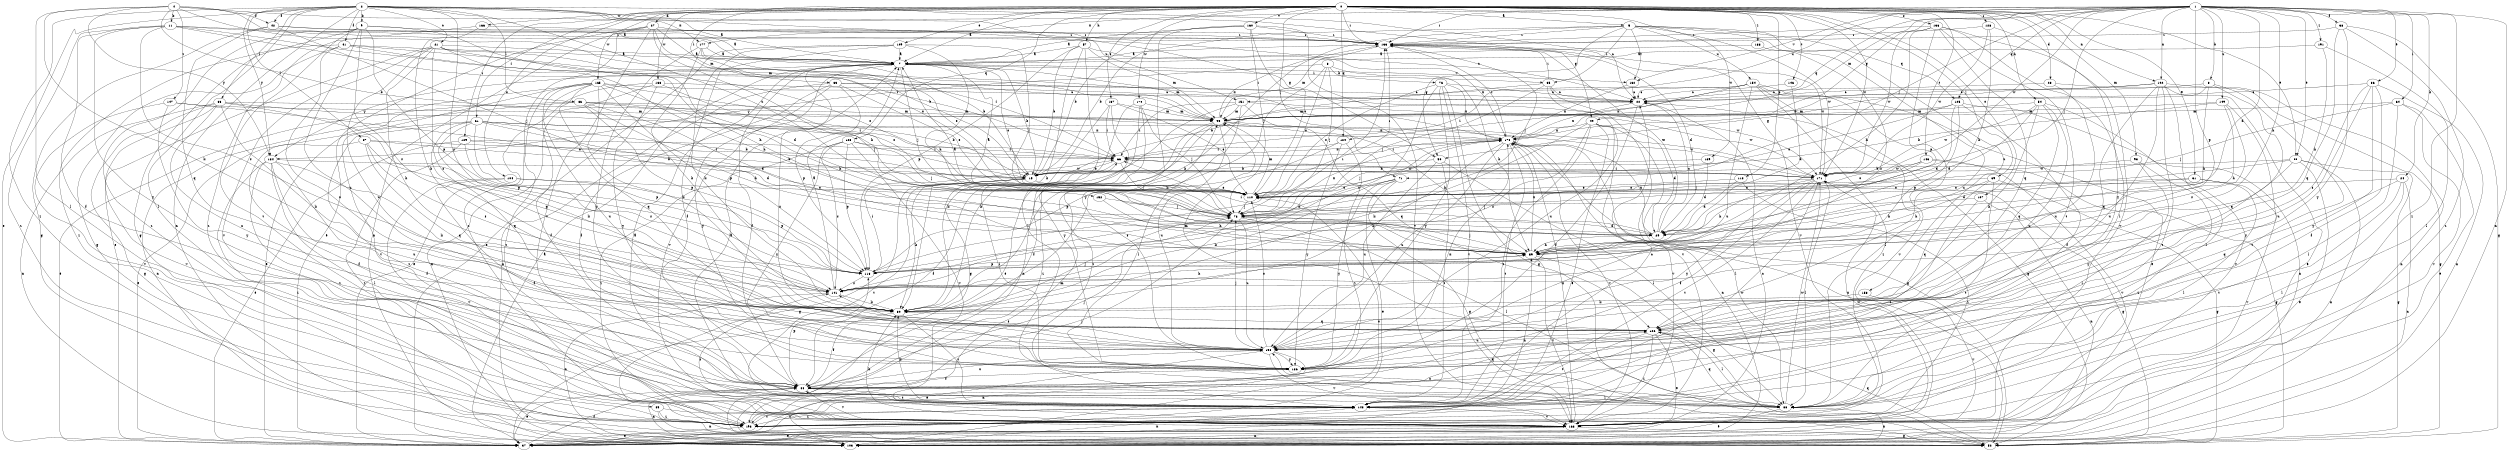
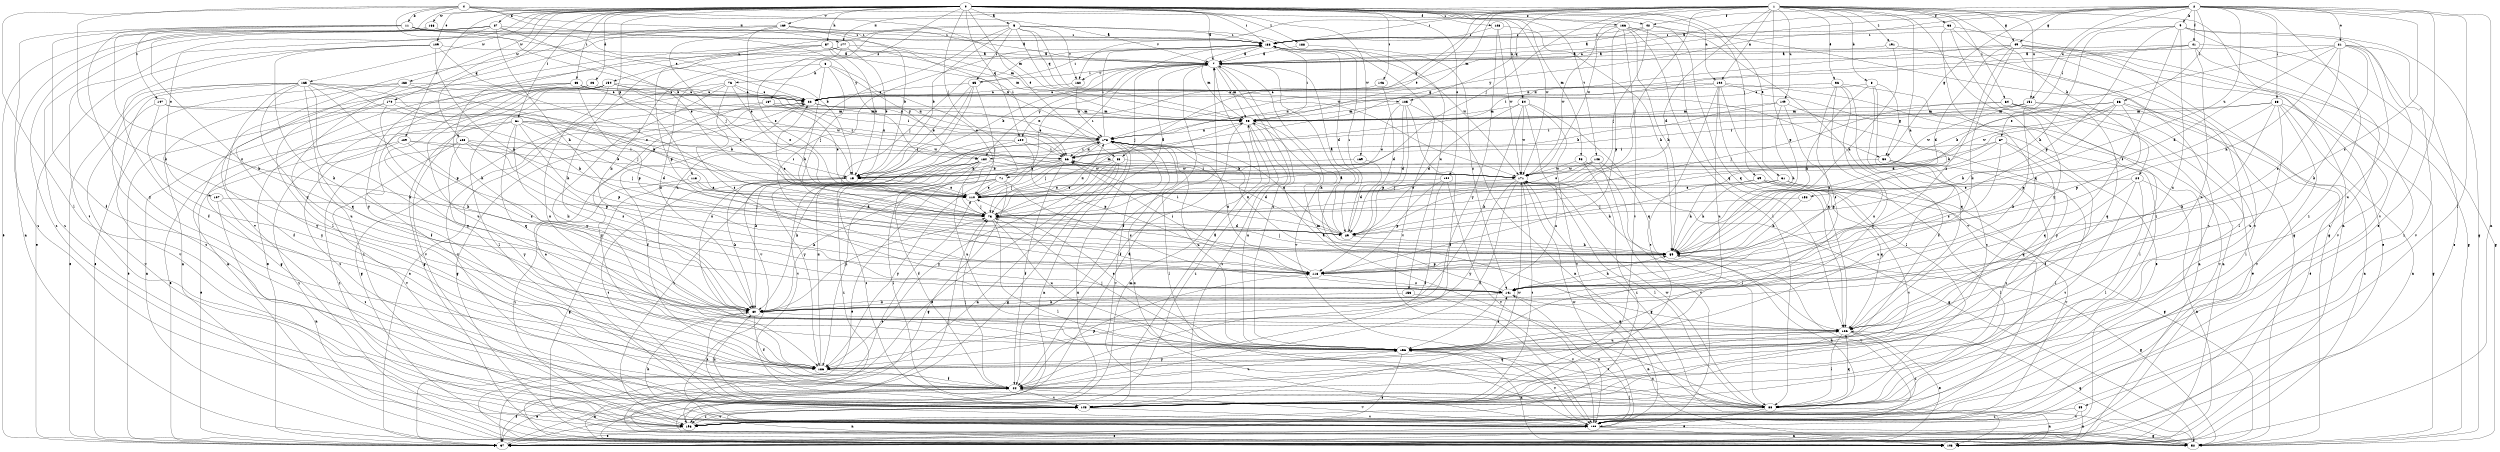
  strict digraph {
    0
    5
    7
    23
    27
    31
    33
    54
    57
    61
    63
    69
    71
    93
    102
    104
    107
    109
    113
    123
    124
    128
    129
    133
    136
    137
    143
    146
    160
    165
    166
    168
    169
    170
    171
    188
    125
    162
    50
    80
    15
    65
    153
    154
    156
    73
    95
    184
    110
    44
    163
    22
    52
    59
    103
    193
    37
    148
    88
    29
    186
    126
    118
    178
    141
    66
    1
    8
    36
    38
    49
    64
    n73 [label=24]
    149
    151
    177
    191
    2
    9
    21
    41
    42
    83
    85
    86
    87
    152
    3
    76
    4
    11
    147
    0 -> 5 [label=a]
    0 -> 7 [label=a]
    0 -> 23 [label=d]
    0 -> 27 [label=d]
    0 -> 31 [label=e]
    0 -> 33 [label=e]
    0 -> 54 [label=h]
    0 -> 57 [label=h]
    0 -> 61 [label=i]
    0 -> 63 [label=i]
    0 -> 69 [label=j]
    0 -> 71 [label=j]
    0 -> 93 [label=m]
    0 -> 102 [label=n]
    0 -> 104 [label=o]
    0 -> 107 [label=o]
    0 -> 109 [label=o]
    0 -> 113 [label=p]
    0 -> 123 [label=q]
    0 -> 124 [label=q]
    0 -> 128 [label=r]
    0 -> 129 [label=r]
    0 -> 133 [label=r]
    0 -> 136 [label=s]
    0 -> 137 [label=s]
    0 -> 143 [label=t]
    0 -> 146 [label=t]
    0 -> 160 [label=v]
    0 -> 165 [label=w]
    0 -> 166 [label=w]
    0 -> 168 [label=w]
    0 -> 169 [label=w]
    0 -> 170 [label=w]
    0 -> 171 [label=w]
    0 -> 188 [label=z]
    5 -> 133 [label=r]
    5 -> 171 [label=w]
    5 -> 125 [label=q]
    5 -> 162 [label=v]
    5 -> 50 [label=g]
    5 -> 80 [label=k]
    5 -> 15 [label=b]
    5 -> 65 [label=i]
    5 -> 153 [label=u]
    5 -> 154 [label=u]
    5 -> 156 [label=u]
    7 -> 162 [label=v]
    7 -> 15 [label=b]
    7 -> 65 [label=i]
    7 -> 156 [label=u]
    7 -> 73 [label=j]
    7 -> 95 [label=m]
    7 -> 184 [label=y]
    7 -> 110 [label=o]
    7 -> 44 [label=f]
    7 -> 163 [label=v]
    23 -> 156 [label=u]
    23 -> 22 [label=c]
    23 -> 52 [label=g]
    27 -> 133 [label=r]
    27 -> 15 [label=b]
    27 -> 110 [label=o]
    27 -> 59 [label=h]
    27 -> 103 [label=n]
    27 -> 193 [label=z]
    27 -> 37 [label=e]
    27 -> 148 [label=t]
    31 -> 110 [label=o]
    31 -> 163 [label=v]
    31 -> 59 [label=h]
    31 -> 88 [label=l]
    33 -> 15 [label=b]
    33 -> 52 [label=g]
    33 -> 103 [label=n]
    33 -> 37 [label=e]
    33 -> 29 [label=d]
    33 -> 186 [label=y]
    54 -> 171 [label=w]
    54 -> 80 [label=k]
    54 -> 156 [label=u]
    54 -> 95 [label=m]
    54 -> 163 [label=v]
    54 -> 29 [label=d]
    54 -> 126 [label=q]
    57 -> 7 [label=a]
    57 -> 80 [label=k]
    57 -> 15 [label=b]
    57 -> 95 [label=m]
    57 -> 88 [label=l]
    57 -> 118 [label=p]
    57 -> 178 [label=x]
    61 -> 171 [label=w]
    61 -> 80 [label=k]
    61 -> 15 [label=b]
    61 -> 37 [label=e]
    61 -> 148 [label=t]
    61 -> 29 [label=d]
    61 -> 126 [label=q]
    61 -> 118 [label=p]
    61 -> 178 [label=x]
    63 -> 171 [label=w]
    63 -> 110 [label=o]
    63 -> 44 [label=f]
    63 -> 22 [label=c]
    63 -> 103 [label=n]
    63 -> 186 [label=y]
    63 -> 118 [label=p]
    69 -> 110 [label=o]
    69 -> 52 [label=g]
    69 -> 59 [label=h]
    69 -> 148 [label=t]
    69 -> 126 [label=q]
    71 -> 80 [label=k]
    71 -> 110 [label=o]
    71 -> 52 [label=g]
    71 -> 37 [label=e]
    71 -> 186 [label=y]
    71 -> 141 [label=s]
    93 -> 171 [label=w]
    93 -> 193 [label=z]
    93 -> 88 [label=l]
    102 -> 156 [label=u]
    102 -> 22 [label=c]
    102 -> 103 [label=n]
    102 -> 37 [label=e]
    102 -> 148 [label=t]
    102 -> 88 [label=l]
    102 -> 126 [label=q]
    102 -> 178 [label=x]
    104 -> 110 [label=o]
    104 -> 44 [label=f]
    104 -> 163 [label=v]
    104 -> 118 [label=p]
    107 -> 73 [label=j]
    107 -> 103 [label=n]
    107 -> 148 [label=t]
    109 -> 7 [label=a]
    109 -> 80 [label=k]
    109 -> 73 [label=j]
    109 -> 44 [label=f]
    109 -> 59 [label=h]
    109 -> 37 [label=e]
    113 -> 110 [label=o]
    113 -> 193 [label=z]
    113 -> 29 [label=d]
    123 -> 73 [label=j]
    123 -> 163 [label=v]
    123 -> 193 [label=z]
    123 -> 186 [label=y]
    123 -> 118 [label=p]
    123 -> 141 [label=s]
    123 -> 66 [label=i]
    124 -> 193 [label=z]
    124 -> 186 [label=y]
    124 -> 118 [label=p]
    124 -> 66 [label=i]
    128 -> 133 [label=r]
    128 -> 171 [label=w]
    128 -> 59 [label=h]
    128 -> 186 [label=y]
    129 -> 15 [label=b]
    129 -> 193 [label=z]
    129 -> 37 [label=e]
    129 -> 141 [label=s]
    129 -> 66 [label=i]
    133 -> 7 [label=a]
    133 -> 171 [label=w]
    133 -> 73 [label=j]
    133 -> 95 [label=m]
    133 -> 163 [label=v]
    133 -> 29 [label=d]
    136 -> 133 [label=r]
    136 -> 171 [label=w]
    136 -> 163 [label=v]
    136 -> 59 [label=h]
    136 -> 148 [label=t]
    136 -> 88 [label=l]
    136 -> 126 [label=q]
    136 -> 118 [label=p]
    137 -> 95 [label=m]
    137 -> 110 [label=o]
    137 -> 52 [label=g]
    137 -> 186 [label=y]
    137 -> 66 [label=i]
    143 -> 171 [label=w]
    143 -> 73 [label=j]
    143 -> 110 [label=o]
    143 -> 163 [label=v]
    143 -> 52 [label=g]
    146 -> 22 [label=c]
    146 -> 29 [label=d]
    160 -> 7 [label=a]
    160 -> 133 [label=r]
    160 -> 15 [label=b]
    160 -> 73 [label=j]
    160 -> 110 [label=o]
    160 -> 163 [label=v]
    160 -> 186 [label=y]
    165 -> 80 [label=k]
    165 -> 156 [label=u]
    165 -> 110 [label=o]
    165 -> 44 [label=f]
    165 -> 163 [label=v]
    165 -> 22 [label=c]
    165 -> 59 [label=h]
    165 -> 37 [label=e]
    165 -> 148 [label=t]
    165 -> 126 [label=q]
    165 -> 118 [label=p]
    166 -> 133 [label=r]
    166 -> 80 [label=k]
    166 -> 193 [label=z]
    168 -> 73 [label=j]
    168 -> 22 [label=c]
    168 -> 103 [label=n]
    168 -> 37 [label=e]
    168 -> 186 [label=y]
    169 -> 15 [label=b]
    169 -> 29 [label=d]
    170 -> 80 [label=k]
    170 -> 73 [label=j]
    170 -> 95 [label=m]
    170 -> 103 [label=n]
    170 -> 37 [label=e]
    171 -> 110 [label=o]
    171 -> 44 [label=f]
    171 -> 59 [label=h]
    171 -> 148 [label=t]
    171 -> 88 [label=l]
    171 -> 186 [label=y]
    171 -> 66 [label=i]
    188 -> 7 [label=a]
    188 -> 141 [label=s]
    125 -> 95 [label=m]
    125 -> 110 [label=o]
    125 -> 44 [label=f]
    125 -> 103 [label=n]
    125 -> 29 [label=d]
    125 -> 118 [label=p]
    162 -> 22 [label=c]
    162 -> 178 [label=x]
    50 -> 15 [label=b]
    50 -> 156 [label=u]
    50 -> 148 [label=t]
    50 -> 88 [label=l]
    80 -> 73 [label=j]
    80 -> 44 [label=f]
    80 -> 148 [label=t]
    80 -> 126 [label=q]
    15 -> 80 [label=k]
    15 -> 110 [label=o]
    15 -> 52 [label=g]
    15 -> 148 [label=t]
    65 -> 133 [label=r]
    65 -> 15 [label=b]
    65 -> 156 [label=u]
    65 -> 73 [label=j]
    65 -> 163 [label=v]
    65 -> 22 [label=c]
    153 -> 80 [label=k]
    153 -> 163 [label=v]
    154 -> 156 [label=u]
    154 -> 163 [label=v]
    154 -> 22 [label=c]
    154 -> 193 [label=z]
    154 -> 37 [label=e]
    154 -> 88 [label=l]
    154 -> 178 [label=x]
    154 -> 66 [label=i]
    156 -> 73 [label=j]
    156 -> 110 [label=o]
    156 -> 163 [label=v]
    156 -> 103 [label=n]
    156 -> 37 [label=e]
    156 -> 186 [label=y]
    156 -> 141 [label=s]
    73 -> 7 [label=a]
    73 -> 156 [label=u]
    73 -> 88 [label=l]
    73 -> 29 [label=d]
    73 -> 178 [label=x]
    95 -> 133 [label=r]
    95 -> 156 [label=u]
    95 -> 44 [label=f]
    95 -> 59 [label=h]
    95 -> 193 [label=z]
    95 -> 148 [label=t]
    95 -> 178 [label=x]
    184 -> 171 [label=w]
    184 -> 80 [label=k]
    184 -> 156 [label=u]
    184 -> 44 [label=f]
    184 -> 193 [label=z]
    184 -> 148 [label=t]
    184 -> 88 [label=l]
    110 -> 133 [label=r]
    110 -> 73 [label=j]
    110 -> 95 [label=m]
    44 -> 156 [label=u]
    44 -> 73 [label=j]
    44 -> 103 [label=n]
    44 -> 37 [label=e]
    44 -> 148 [label=t]
    44 -> 88 [label=l]
    44 -> 126 [label=q]
    44 -> 118 [label=p]
    163 -> 171 [label=w]
    163 -> 80 [label=k]
    163 -> 44 [label=v]
    163 -> 52 [label=g]
    163 -> 103 [label=n]
    163 -> 37 [label=e]
    163 -> 178 [label=x]
    163 -> 141 [label=s]
    22 -> 95 [label=m]
    22 -> 44 [label=f]
    22 -> 52 [label=g]
    22 -> 178 [label=x]
    52 -> 171 [label=g]
    52 -> 126 [label=q]
    52 -> 178 [label=x]
    59 -> 73 [label=j]
    59 -> 163 [label=v]
    59 -> 52 [label=g]
    59 -> 118 [label=p]
    59 -> 178 [label=x]
    103 -> 110 [label=o]
    193 -> 73 [label=j]
    193 -> 59 [label=h]
    193 -> 37 [label=e]
    193 -> 148 [label=t]
    37 -> 7 [label=a]
    37 -> 95 [label=m]
    37 -> 44 [label=f]
    37 -> 22 [label=c]
    148 -> 7 [label=a]
    148 -> 171 [label=w]
    148 -> 80 [label=k]
    148 -> 163 [label=v]
    148 -> 22 [label=c]
    148 -> 103 [label=n]
    148 -> 193 [label=z]
    88 -> 7 [label=a]
    88 -> 171 [label=w]
    88 -> 156 [label=u]
    88 -> 103 [label=n]
    88 -> 37 [label=e]
    88 -> 126 [label=q]
    29 -> 7 [label=a]
    29 -> 133 [label=r]
    29 -> 22 [label=c]
    29 -> 59 [label=h]
    29 -> 178 [label=x]
    29 -> 66 [label=i]
    186 -> 44 [label=f]
    186 -> 178 [label=x]
-   186 -> 66 [label=i]
+   66 -> 186 [label=i]
    126 -> 156 [label=u]
    126 -> 95 [label=m]
    126 -> 193 [label=z]
    126 -> 37 [label=e]
    126 -> 148 [label=t]
    126 -> 88 [label=l]
    118 -> 133 [label=r]
    118 -> 178 [label=x]
    118 -> 141 [label=s]
    118 -> 66 [label=i]
    178 -> 133 [label=r]
    178 -> 80 [label=k]
    178 -> 156 [label=u]
    178 -> 73 [label=j]
    178 -> 163 [label=v]
    178 -> 103 [label=n]
    178 -> 148 [label=t]
    178 -> 88 [label=l]
    178 -> 66 [label=i]
    141 -> 7 [label=a]
    141 -> 80 [label=k]
    141 -> 59 [label=h]
    141 -> 103 [label=n]
    66 -> 171 [label=w]
    66 -> 15 [label=b]
    66 -> 73 [label=j]
    66 -> 44 [label=f]
    66 -> 178 [label=x]
    1 -> 33 [label=e]
    1 -> 71 [label=j]
    1 -> 102 [label=n]
    1 -> 124 [label=q]
    1 -> 133 [label=r]
    1 -> 171 [label=w]
    1 -> 125 [label=q]
    1 -> 162 [label=v]
    1 -> 73 [label=j]
    1 -> 95 [label=m]
    1 -> 59 [label=h]
    1 -> 103 [label=n]
    1 -> 193 [label=z]
    1 -> 29 [label=d]
    1 -> 118 [label=p]
    1 -> 8 [label=b]
    1 -> 36 [label=e]
    1 -> 38 [label=f]
    1 -> 49 [label=g]
    1 -> 64 [label=i]
    1 -> n73 [label=k]
    1 -> 149 [label=u]
    1 -> 151 [label=u]
    1 -> 177 [label=x]
    1 -> 191 [label=z]
    8 -> 50 [label=g]
    8 -> 22 [label=c]
    8 -> 59 [label=h]
    8 -> 148 [label=t]
    8 -> 126 [label=q]
    36 -> 156 [label=u]
    36 -> 44 [label=f]
    36 -> 22 [label=c]
    36 -> 103 [label=n]
    36 -> 186 [label=y]
    36 -> 141 [label=s]
    38 -> 133 [label=r]
    38 -> 52 [label=g]
    38 -> 193 [label=z]
    38 -> 186 [label=y]
    38 -> 126 [label=q]
+   49 -> 7 [label=a]
    49 -> 80 [label=k]
    49 -> 163 [label=v]
    49 -> 52 [label=g]
    49 -> 37 [label=e]
    49 -> 148 [label=t]
    49 -> 29 [label=d]
    49 -> 178 [label=x]
    49 -> 141 [label=s]
    64 -> 73 [label=j]
    64 -> 95 [label=m]
    64 -> 163 [label=v]
    64 -> 37 [label=e]
    64 -> 88 [label=l]
    n73 -> 110 [label=o]
    n73 -> 103 [label=n]
    n73 -> 148 [label=t]
    n73 -> 88 [label=l]
    n73 -> 126 [label=q]
    149 -> 15 [label=b]
    149 -> 95 [label=m]
    149 -> 59 [label=h]
    149 -> 186 [label=y]
    149 -> 141 [label=s]
    151 -> 171 [label=w]
    151 -> 80 [label=k]
    151 -> 95 [label=m]
    151 -> 88 [label=l]
    151 -> 126 [label=q]
    151 -> 66 [label=i]
    177 -> 7 [label=a]
    177 -> 80 [label=k]
    177 -> 15 [label=b]
    177 -> 110 [label=o]
    177 -> 186 [label=y]
    191 -> 7 [label=a]
    191 -> 59 [label=h]
    191 -> 88 [label=l]
    2 -> 7 [label=a]
    2 -> 50 [label=g]
    2 -> 184 [label=y]
    2 -> 22 [label=c]
    2 -> 103 [label=n]
    2 -> 193 [label=z]
    2 -> 37 [label=e]
    2 -> 141 [label=s]
    2 -> 49 [label=g]
    2 -> 151 [label=u]
    2 -> 9 [label=b]
    2 -> 21 [label=c]
    2 -> 41 [label=f]
    2 -> 42 [label=f]
    2 -> 83 [label=l]
    2 -> 85 [label=l]
    2 -> 86 [label=l]
    2 -> 87 [label=l]
    2 -> 152 [label=u]
    9 -> 133 [label=r]
    9 -> 156 [label=u]
    9 -> 52 [label=g]
    9 -> 59 [label=h]
    9 -> 193 [label=z]
    9 -> 148 [label=t]
    9 -> 118 [label=p]
    9 -> 141 [label=s]
    21 -> 7 [label=a]
    21 -> 80 [label=k]
    21 -> 156 [label=u]
    21 -> 110 [label=o]
    21 -> 163 [label=v]
    21 -> 59 [label=h]
    21 -> 37 [label=e]
    21 -> 29 [label=d]
    21 -> 141 [label=s]
    41 -> 7 [label=a]
    41 -> 156 [label=u]
    41 -> 52 [label=g]
    41 -> 193 [label=z]
    41 -> 178 [label=x]
    41 -> 66 [label=i]
    42 -> 7 [label=a]
    42 -> 133 [label=r]
    42 -> 73 [label=j]
    42 -> 52 [label=g]
    42 -> 126 [label=q]
    83 -> 80 [label=k]
    83 -> 156 [label=u]
    83 -> 95 [label=m]
    83 -> 163 [label=v]
    83 -> 52 [label=g]
    83 -> 103 [label=n]
    83 -> 118 [label=p]
    83 -> 66 [label=i]
    85 -> 163 [label=v]
    85 -> 103 [label=n]
    85 -> 193 [label=z]
    86 -> 171 [label=w]
    86 -> 15 [label=b]
    86 -> 95 [label=m]
    86 -> 59 [label=h]
    86 -> 103 [label=n]
    86 -> 37 [label=e]
    86 -> 29 [label=d]
    86 -> 118 [label=p]
    87 -> 15 [label=b]
    87 -> 44 [label=f]
    87 -> 126 [label=q]
    87 -> 118 [label=p]
    87 -> 141 [label=s]
    87 -> 66 [label=i]
    152 -> 73 [label=j]
    152 -> 59 [label=h]
    3 -> 80 [label=k]
    3 -> 73 [label=j]
    3 -> 184 [label=y]
    3 -> 110 [label=o]
    3 -> 59 [label=h]
    3 -> 76 [label=k]
    76 -> 110 [label=o]
    76 -> 163 [label=v]
    76 -> 22 [label=c]
    76 -> 52 [label=g]
    76 -> 186 [label=y]
    76 -> 178 [label=x]
    76 -> 141 [label=s]
    4 -> 7 [label=a]
    4 -> 80 [label=k]
    4 -> 15 [label=b]
    4 -> 95 [label=m]
    4 -> 184 [label=y]
    4 -> 88 [label=l]
    4 -> 177 [label=x]
    4 -> 42 [label=f]
    4 -> 11 [label=b]
    4 -> 147 [label=t]
    11 -> 133 [label=r]
    11 -> 95 [label=m]
    11 -> 44 [label=f]
    11 -> 22 [label=c]
    11 -> 193 [label=z]
    11 -> 186 [label=y]
    11 -> 141 [label=s]
    11 -> 66 [label=i]
    147 -> 95 [label=m]
    147 -> 110 [label=o]
    147 -> 163 [label=v]
    147 -> 186 [label=y]
  }
